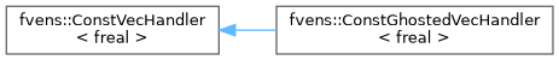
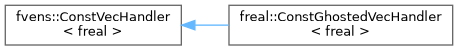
  digraph {
    rankdir=LR
    node [color=grey40 fillcolor=white fontname=Helvetica fontsize=10 shape=box style=filled]
    n1 [height=0.2 label="fvens::ConstVecHandler\l\< freal \>" width=0.4]
-   n2 [height=0.2 label="fvens::ConstGhostedVecHandler\l\< freal \>" width=0.4]
+   n2 [height=0.2 label="freal::ConstGhostedVecHandler\l\< freal \>" width=0.4]
    n1 -> n2 [color=steelblue1 dir=back fontname=Helvetica fontsize=10 labelfontname=Helvetica labelfontsize=10 style=solid]
  }
